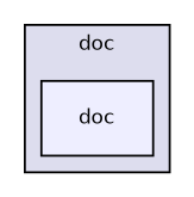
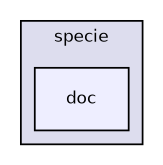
  digraph {
    compound=true
    fontname="DejaVu Sans"
    n1 [fillcolor="#eeeeff" fontname="DejaVu Sans" fontsize=10 label=doc pencolor=black shape=box style=filled]
    subgraph cluster_1 {
      bgcolor="#ddddee"
      fontsize=10
-     label=doc
+     label=specie
      pencolor=black
      n1
    }
  }
